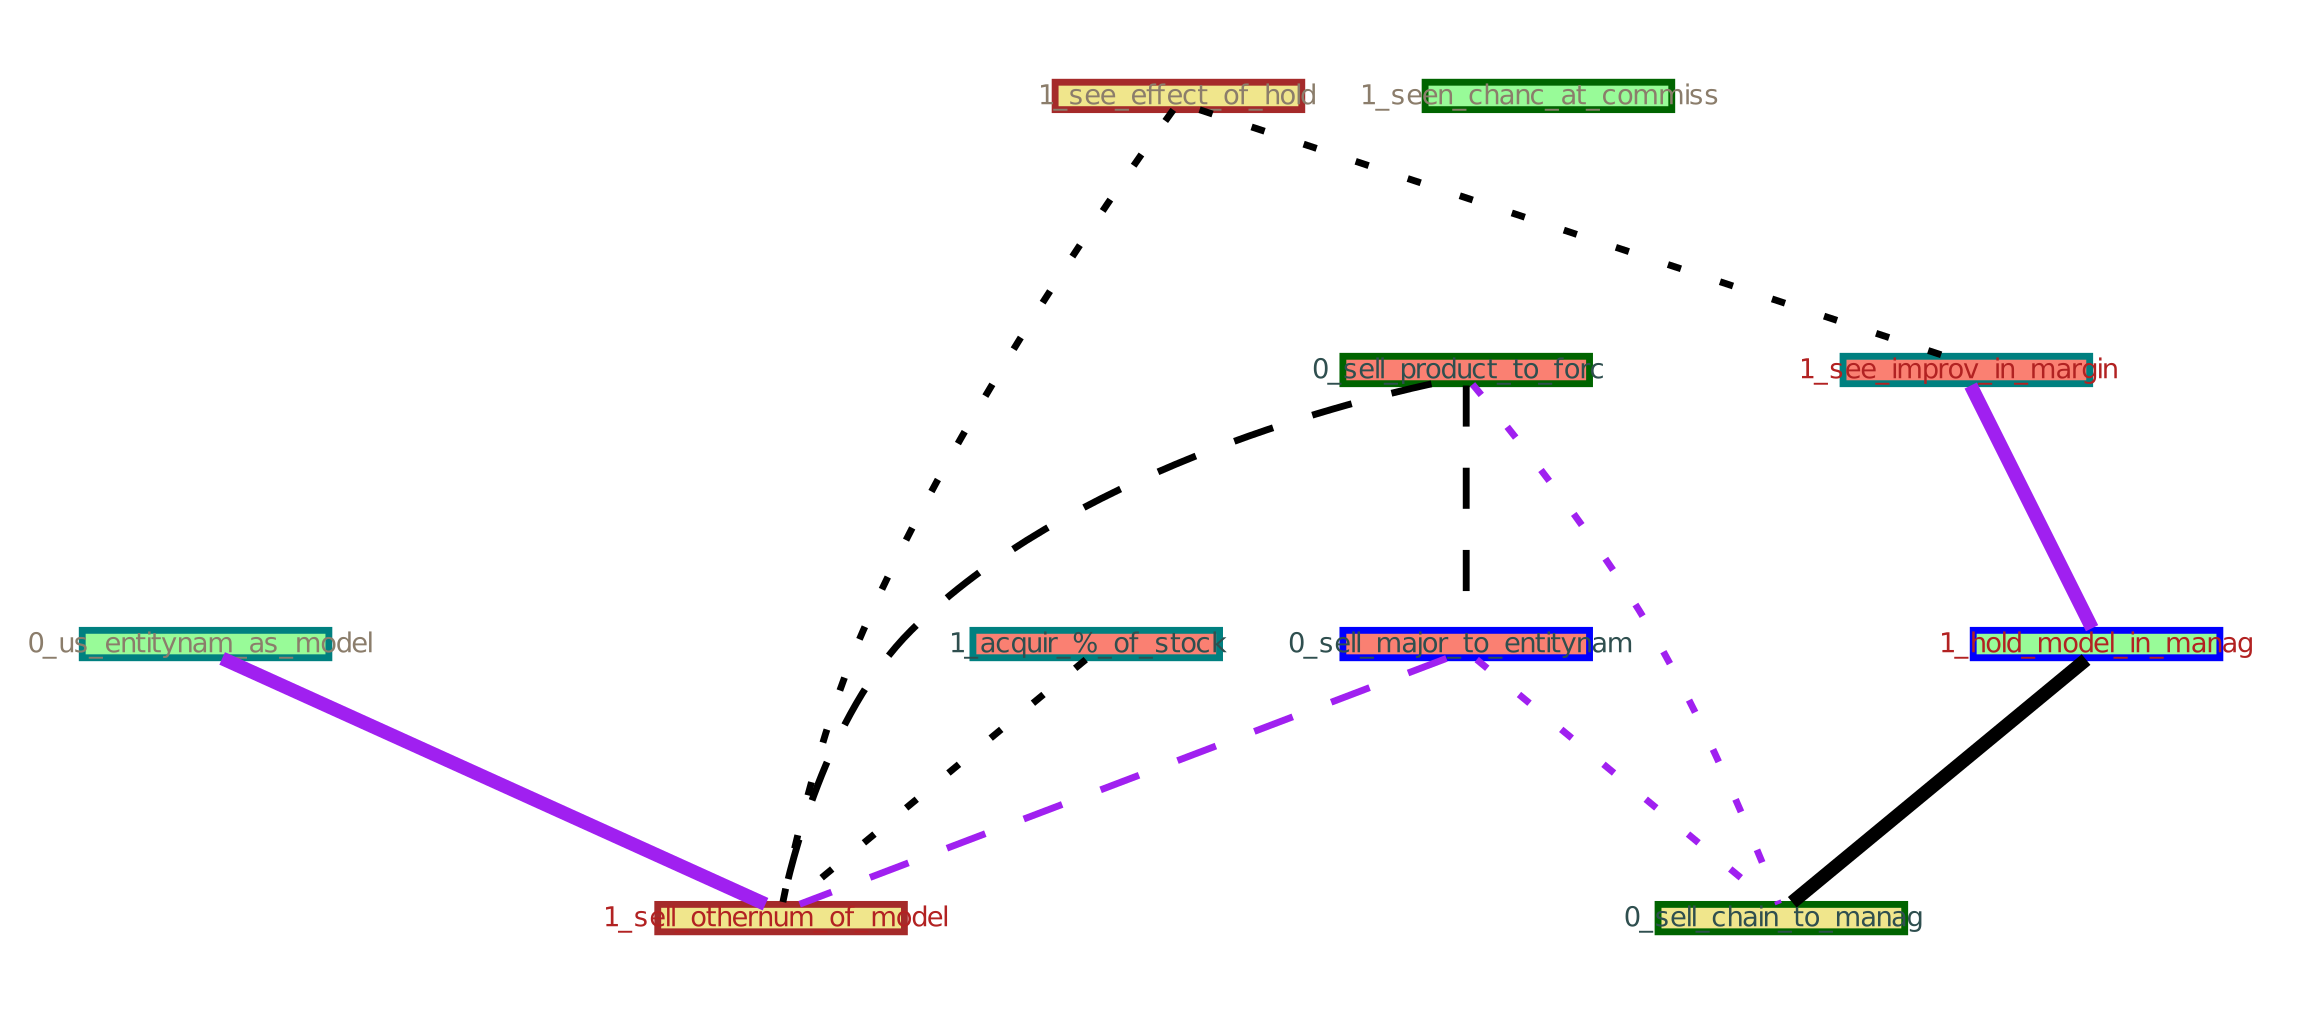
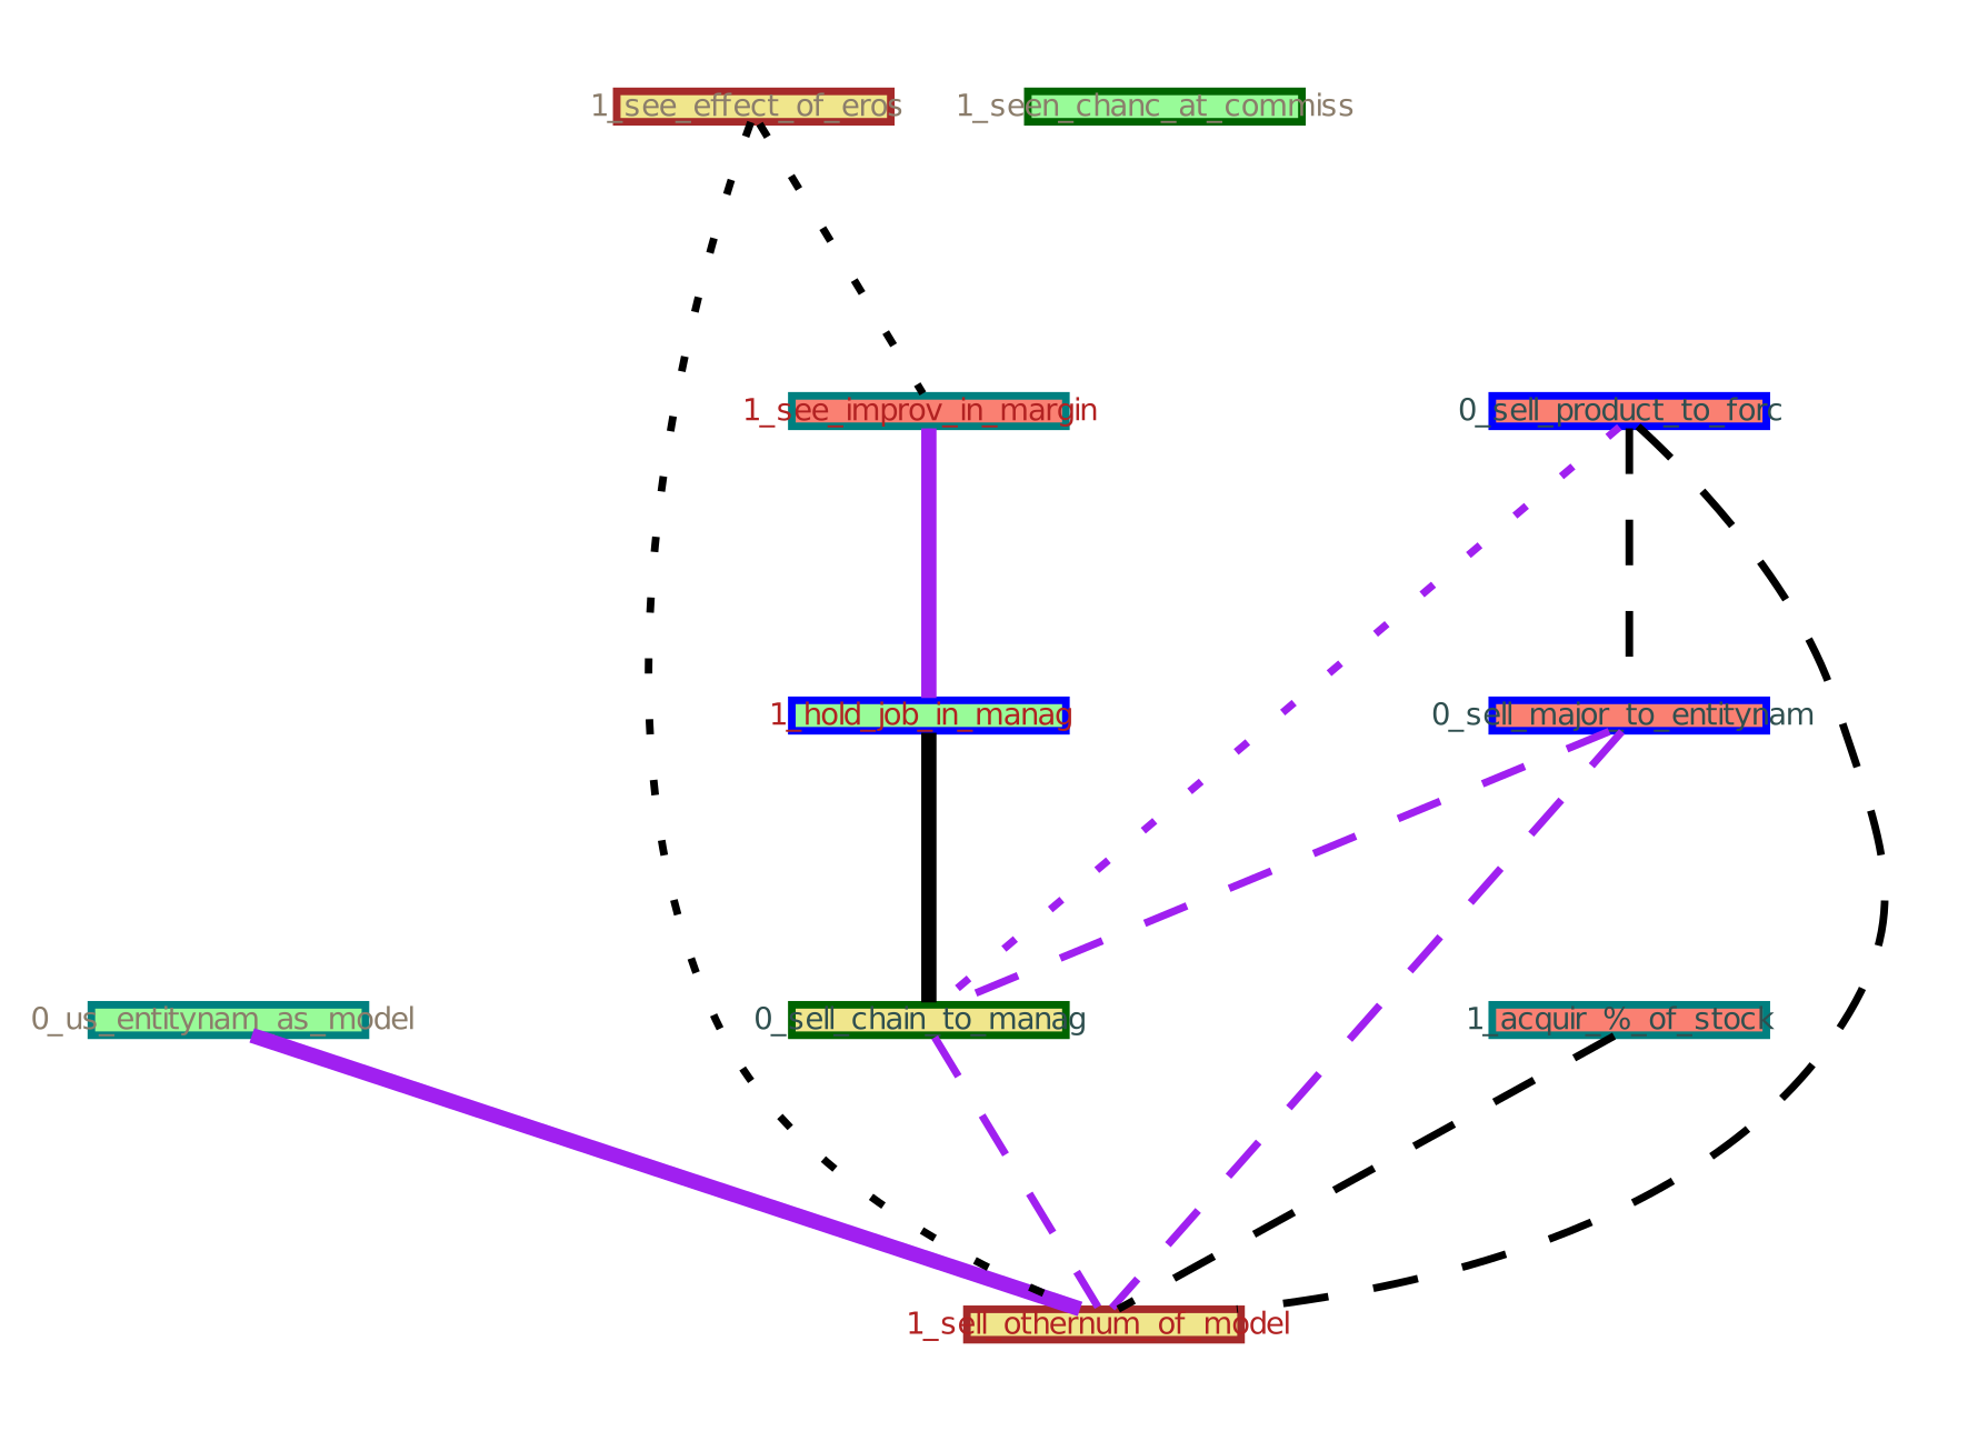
  graph {
    fontname="DejaVu Sans"
    node [color=teal fillcolor=salmon fixedsize=true fontcolor="#2f4f4f" fontname="DejaVu Sans" fontsize=4 shape=polygon style=filled]
    edge [color=purple fontname="DejaVu Sans" style=dotted w=1]
    "0_us_entitynam_as_model " [fillcolor=palegreen fontcolor="#8b7d6b" height=.06 width=.5]
-   "1_see_effect_of_eros " [color=brown fillcolor=khaki fontcolor="#8b7d6b" height=.06 width=.5 label="1_see_effect_of_hold"]
+   "1_see_effect_of_eros " [color=brown fillcolor=khaki fontcolor="#8b7d6b" height=.06 width=.5]
    "1_seen_chanc_at_commiss " [color=darkgreen fillcolor=palegreen fontcolor="#8b7d6b" height=.06 width=.5]
    "1_see_improv_in_margin " [fontcolor="#b22222" height=.06 width=.5]
-   "1_hold_job_in_manag " [color=blue fillcolor=palegreen fontcolor="#b22222" height=.06 width=.5 label="1_hold_model_in_manag"]
+   "1_hold_job_in_manag " [color=blue fillcolor=palegreen fontcolor="#b22222" height=.06 width=.5]
    "1_sell_othernum_of_model " [color=brown fillcolor=khaki fontcolor="#b22222" height=.06 width=.5]
    "0_sell_chain_to_manag " [color=darkgreen fillcolor=khaki height=.06 width=.5]
    "0_sell_major_to_entitynam " [color=blue height=.06 width=.5]
    "1_acquir_%_of_stock " [height=.06 width=.5]
-   "0_sell_product_to_forc " [color=darkgreen height=.06 width=.5]
+   "0_sell_product_to_forc " [color=blue height=.06 width=.5]
    subgraph sub_1 {
      "0_us_entitynam_as_model "
      "1_see_effect_of_eros "
      "1_seen_chanc_at_commiss "
    }
    subgraph sub_2 {
      "1_see_improv_in_margin "
      "1_hold_job_in_manag "
      "1_sell_othernum_of_model "
    }
    "0_us_entitynam_as_model " -- "1_sell_othernum_of_model " [style=bold]
    "1_see_effect_of_eros " -- "1_see_improv_in_margin " [color=black]
    "1_see_effect_of_eros " -- "1_sell_othernum_of_model " [color=black]
    "1_see_improv_in_margin " -- "1_hold_job_in_manag " [style=bold]
    "1_hold_job_in_manag " -- "0_sell_chain_to_manag " [color=black style=bold]
+   "0_sell_chain_to_manag " -- "1_sell_othernum_of_model " [style=dashed]
    "0_sell_major_to_entitynam " -- "1_sell_othernum_of_model " [style=dashed]
-   "0_sell_major_to_entitynam " -- "0_sell_chain_to_manag " [w=2]
-   "1_acquir_%_of_stock " -- "1_sell_othernum_of_model " [color=black]
+   "0_sell_major_to_entitynam " -- "0_sell_chain_to_manag " [style=dashed w=2]
+   "1_acquir_%_of_stock " -- "1_sell_othernum_of_model " [color=black style=dashed]
    "0_sell_product_to_forc " -- "1_sell_othernum_of_model " [color=black style=dashed]
    "0_sell_product_to_forc " -- "0_sell_chain_to_manag " [w=2]
    "0_sell_product_to_forc " -- "0_sell_major_to_entitynam " [color=black style=dashed w=2]
  }
